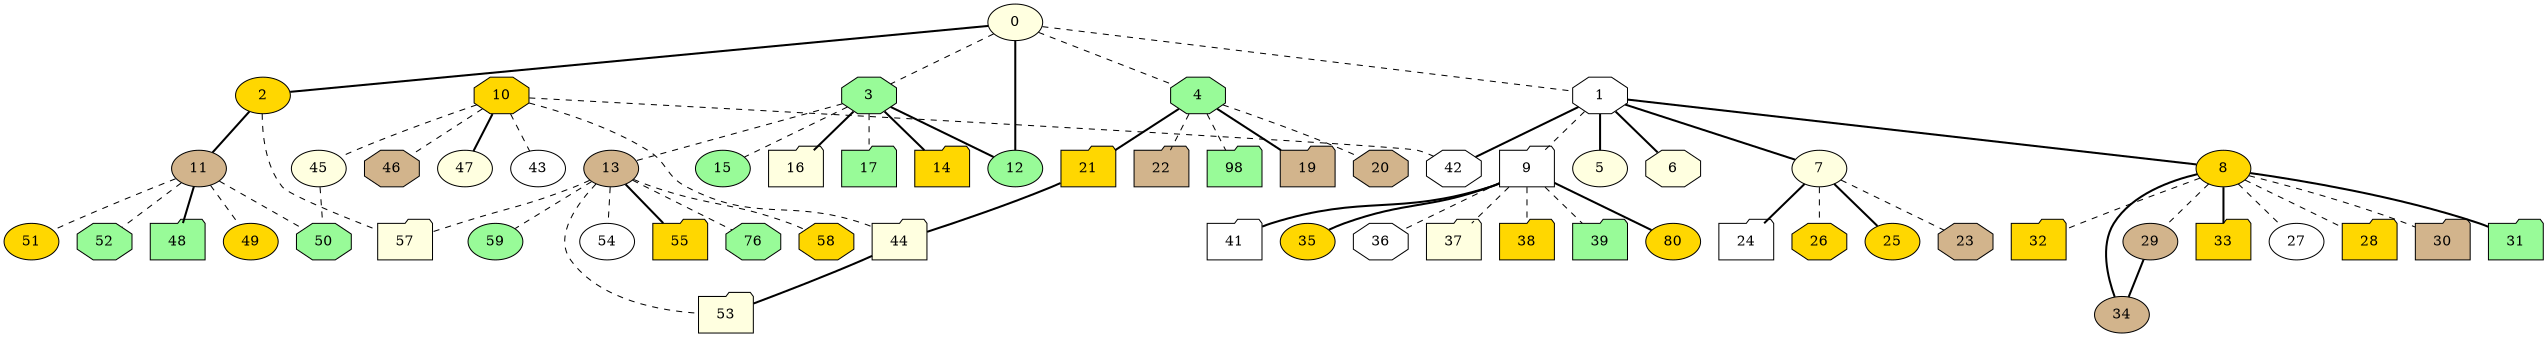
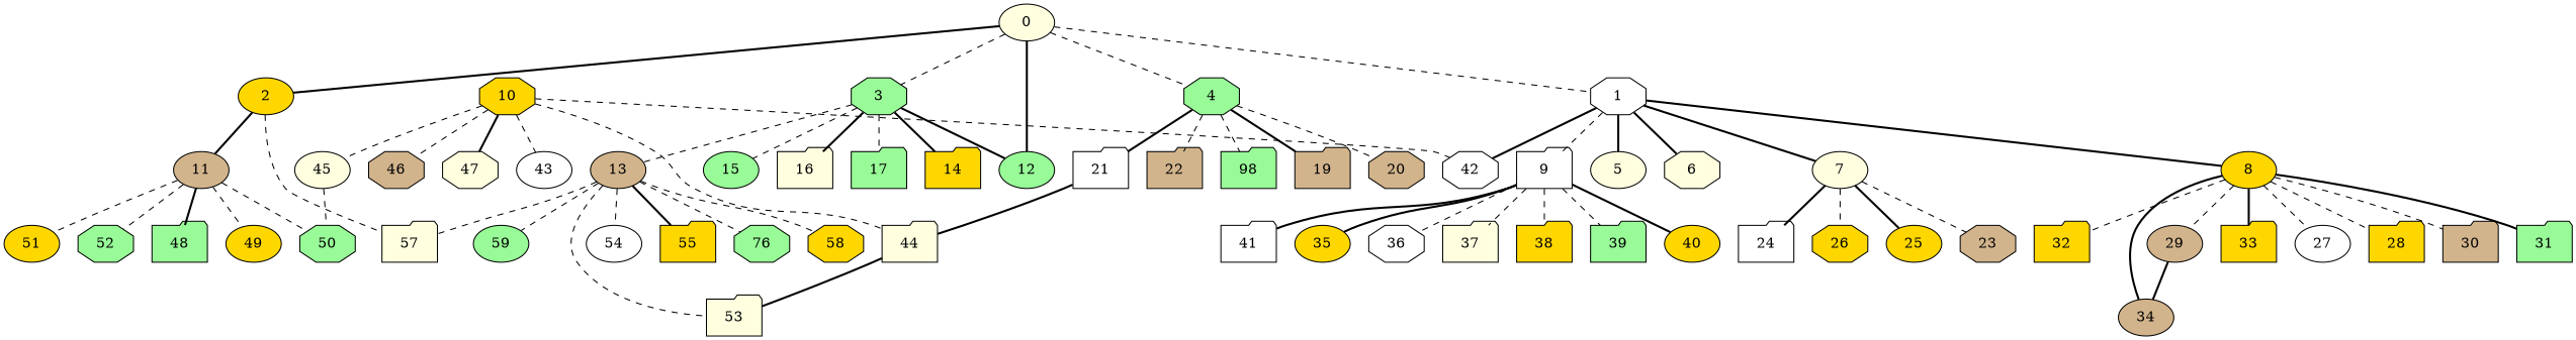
  graph {
    node [fillcolor=gold shape=folder style=filled]
    edge [style=dashed]
    0 [fillcolor=lightyellow shape=ellipse]
    1 [fillcolor=white shape=octagon]
    2 [shape=ellipse]
    3 [fillcolor=palegreen shape=octagon]
    4 [fillcolor=palegreen shape=octagon]
    12 [fillcolor=palegreen shape=ellipse]
    5 [fillcolor=lightyellow shape=ellipse]
    6 [fillcolor=lightyellow shape=octagon]
    7 [fillcolor=lightyellow shape=ellipse]
    8 [shape=ellipse]
    9 [fillcolor=white]
    42 [fillcolor=white shape=octagon]
    11 [fillcolor=tan shape=ellipse]
    57 [fillcolor=lightyellow]
    13 [fillcolor=tan shape=ellipse]
    14
    15 [fillcolor=palegreen shape=ellipse]
    16 [fillcolor=lightyellow]
    17 [fillcolor=palegreen]
    n20 [fillcolor=palegreen label=98]
    19 [fillcolor=tan]
    20 [fillcolor=tan shape=octagon]
-   21
+   21 [fillcolor=white]
    22 [fillcolor=tan]
    24 [fillcolor=white]
    26 [shape=octagon]
    25 [shape=ellipse]
    23 [fillcolor=tan shape=octagon]
    32
    34 [fillcolor=tan shape=ellipse]
    33
    27 [fillcolor=white shape=ellipse]
    28
    29 [fillcolor=tan shape=ellipse]
    30 [fillcolor=tan]
    31 [fillcolor=palegreen]
    35 [shape=ellipse]
    36 [fillcolor=white shape=octagon]
    37 [fillcolor=lightyellow]
    38
    39 [fillcolor=palegreen]
-   40 [shape=ellipse label=80]
+   40 [shape=ellipse]
    41 [fillcolor=white]
    10 [shape=octagon]
    43 [fillcolor=white shape=ellipse]
    44 [fillcolor=lightyellow]
    45 [fillcolor=lightyellow shape=ellipse]
    46 [fillcolor=tan shape=octagon]
-   47 [fillcolor=lightyellow shape=ellipse]
+   47 [fillcolor=lightyellow shape=octagon]
    48 [fillcolor=palegreen]
    49 [shape=ellipse]
    50 [fillcolor=palegreen shape=octagon]
    51 [shape=ellipse]
    52 [fillcolor=palegreen shape=octagon]
    53 [fillcolor=lightyellow]
    54 [fillcolor=white shape=ellipse]
    55
    n58 [fillcolor=palegreen label=76 shape=octagon]
    58 [shape=octagon]
    59 [fillcolor=palegreen shape=ellipse]
    0 -- 1
    0 -- 2 [style=bold]
    0 -- 3
    0 -- 4
    0 -- 12 [style=bold]
    1 -- 5 [style=bold]
    1 -- 6 [style=bold]
    1 -- 7 [style=bold]
    1 -- 8 [style=bold]
    1 -- 9
    1 -- 42 [style=bold]
    2 -- 11 [style=bold]
    2 -- 57
    3 -- 12 [style=bold]
    3 -- 13
    3 -- 14 [style=bold]
    3 -- 15
    3 -- 16 [style=bold]
    3 -- 17
    4 -- n20
    4 -- 19 [style=bold]
    4 -- 20
    4 -- 21 [style=bold]
    4 -- 22
    7 -- 24 [style=bold]
    7 -- 26
    7 -- 25 [style=bold]
    7 -- 23
    8 -- 32
    8 -- 34 [style=bold]
    8 -- 33 [style=bold]
    8 -- 27
    8 -- 28
    8 -- 29
    8 -- 30
    8 -- 31 [style=bold]
    9 -- 35 [style=bold]
    9 -- 36
    9 -- 37
    9 -- 38
    9 -- 39
    9 -- 40 [style=bold]
    9 -- 41 [style=bold]
    11 -- 48 [style=bold]
    11 -- 49
    11 -- 50
    11 -- 51
    11 -- 52
    13 -- 57
    13 -- 53
    13 -- 54
    13 -- 55 [style=bold]
    13 -- n58
    13 -- 58
    13 -- 59
    21 -- 44 [style=bold]
    29 -- 34 [style=bold]
    10 -- 42
    10 -- 43
    10 -- 44
    10 -- 45
    10 -- 46
    10 -- 47 [style=bold]
    44 -- 53 [style=bold]
    45 -- 50
  }
